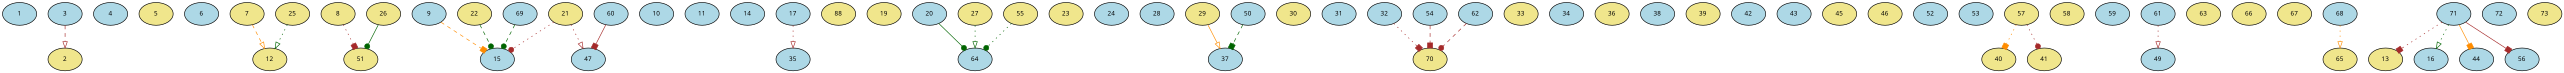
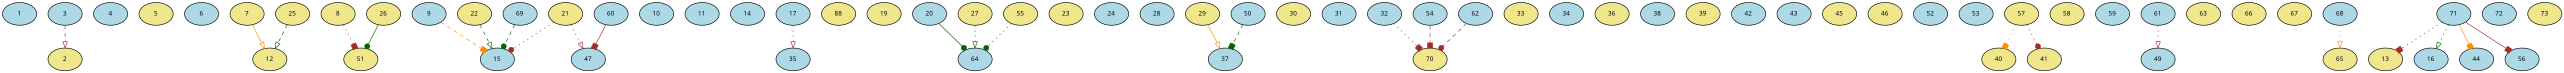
  digraph {
    fontname=Verdana
    fontsize=10
    node [fillcolor=lightblue fontname=Verdana fontsize=10 style=filled]
    edge [arrowhead=onormal color=brown style=dotted]
    1
    2 [fillcolor=khaki]
    3
    4
    5 [fillcolor=khaki]
    6
    7 [fillcolor=khaki]
    12 [fillcolor=khaki]
    8 [fillcolor=khaki]
    51 [fillcolor=khaki]
    9
    15
    10
    11
    14
    17
    35
    n18 [fillcolor=khaki label=88]
    19 [fillcolor=khaki]
    20
    64
    21 [fillcolor=khaki]
    47
    22 [fillcolor=khaki]
    23 [fillcolor=khaki]
    24
    25 [fillcolor=khaki]
    26 [fillcolor=khaki]
    27 [fillcolor=khaki]
    28
    29 [fillcolor=khaki]
    37
    30 [fillcolor=khaki]
    31
    70 [fillcolor=khaki]
    32
    33 [fillcolor=khaki]
    34
    36 [fillcolor=khaki]
    38
    39 [fillcolor=khaki]
    42
    43
    45 [fillcolor=khaki]
    46 [fillcolor=khaki]
    50
    52
    53
    54
    55 [fillcolor=khaki]
    57 [fillcolor=khaki]
    40 [fillcolor=khaki]
    41 [fillcolor=khaki]
    58 [fillcolor=khaki]
    59
    60
    61
    49
    62
    63 [fillcolor=khaki]
    66 [fillcolor=khaki]
    67 [fillcolor=khaki]
    65 [fillcolor=khaki]
    68
    69
    13 [fillcolor=khaki]
    71
    16
    44
    56
    72
    73 [fillcolor=khaki]
    3 -> 2 [style=dashed]
-   7 -> 12 [color=darkorange style=dashed]
+   7 -> 12 [color=darkorange style=solid]
    8 -> 51 [arrowhead=box]
    9 -> 15 [arrowhead=box color=darkorange style=dashed]
    17 -> 35
    20 -> 64 [arrowhead=dot color=darkgreen style=solid]
    21 -> 15 [arrowhead=dot]
    21 -> 47
-   22 -> 15 [arrowhead=dot color=darkgreen style=dashed]
-   25 -> 12 [color=darkgreen]
+   22 -> 15 [color=darkgreen style=dashed]
+   25 -> 12 [color=darkgreen style=dashed]
    26 -> 51 [arrowhead=dot color=darkgreen style=solid]
    27 -> 64 [color=darkgreen]
    29 -> 37 [color=darkorange style=solid]
    32 -> 70 [arrowhead=box]
    50 -> 37 [arrowhead=box color=darkgreen style=dashed]
    54 -> 70 [arrowhead=box style=dashed]
    55 -> 64 [arrowhead=dot color=darkgreen]
    57 -> 40 [arrowhead=box color=darkorange]
    57 -> 41 [arrowhead=dot]
    60 -> 47 [arrowhead=box style=solid]
    61 -> 49
    62 -> 70 [arrowhead=dot style=dashed]
    68 -> 65 [color=darkorange]
    69 -> 15 [arrowhead=dot color=darkgreen style=dashed]
    71 -> 13 [arrowhead=box]
    71 -> 16 [color=darkgreen]
    71 -> 44 [arrowhead=box color=darkorange style=solid]
    71 -> 56 [arrowhead=box style=solid]
  }
